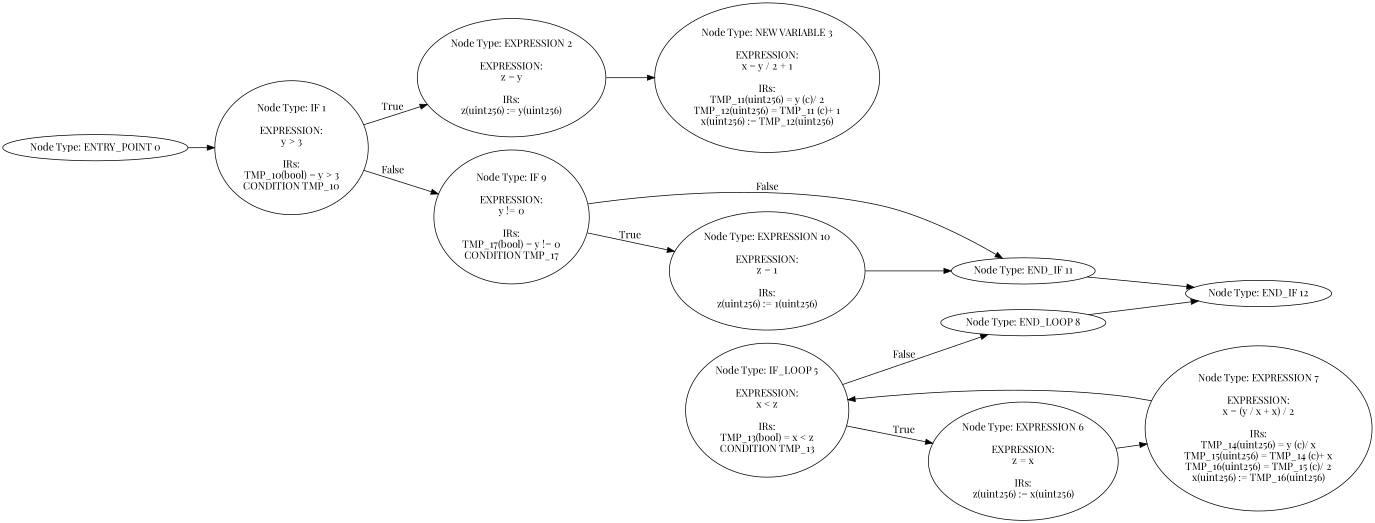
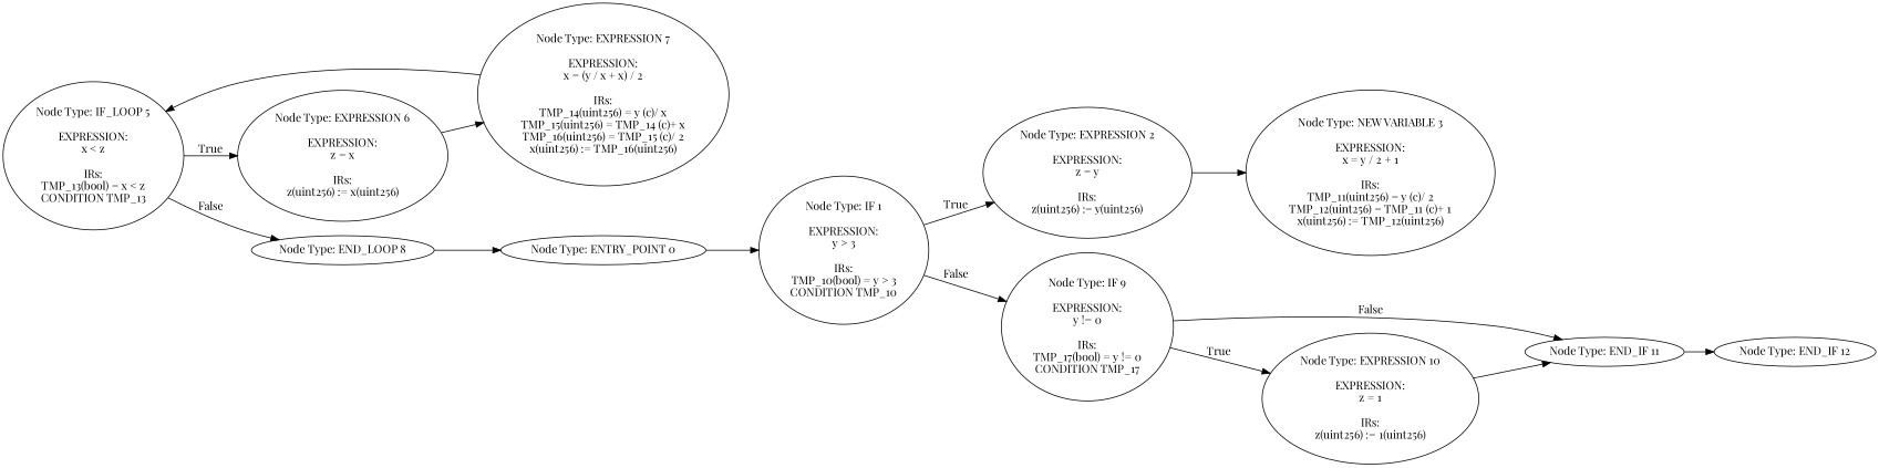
  digraph {
    fontname="Playfair Display"
    rankdir=LR
    node [fontname="Playfair Display"]
    edge [fontname="Playfair Display"]
    n1 [label="Node Type: ENTRY_POINT 0\n"]
    n2 [label="Node Type: IF 1\n\nEXPRESSION:\ny > 3\n\nIRs:\nTMP_10(bool) = y > 3\nCONDITION TMP_10"]
    n3 [label="Node Type: EXPRESSION 2\n\nEXPRESSION:\nz = y\n\nIRs:\nz(uint256) := y(uint256)"]
    n4 [label="Node Type: IF 9\n\nEXPRESSION:\ny != 0\n\nIRs:\nTMP_17(bool) = y != 0\nCONDITION TMP_17"]
    n5 [label="Node Type: NEW VARIABLE 3\n\nEXPRESSION:\nx = y / 2 + 1\n\nIRs:\nTMP_11(uint256) = y (c)/ 2\nTMP_12(uint256) = TMP_11 (c)+ 1\nx(uint256) := TMP_12(uint256)"]
    n6 [label="Node Type: EXPRESSION 10\n\nEXPRESSION:\nz = 1\n\nIRs:\nz(uint256) := 1(uint256)"]
    n7 [label="Node Type: END_IF 11\n"]
    n8 [label="Node Type: END_IF 12\n"]
    n9 [label="Node Type: IF_LOOP 5\n\nEXPRESSION:\nx < z\n\nIRs:\nTMP_13(bool) = x < z\nCONDITION TMP_13"]
    n10 [label="Node Type: EXPRESSION 6\n\nEXPRESSION:\nz = x\n\nIRs:\nz(uint256) := x(uint256)"]
    n11 [label="Node Type: END_LOOP 8\n"]
    n12 [label="Node Type: EXPRESSION 7\n\nEXPRESSION:\nx = (y / x + x) / 2\n\nIRs:\nTMP_14(uint256) = y (c)/ x\nTMP_15(uint256) = TMP_14 (c)+ x\nTMP_16(uint256) = TMP_15 (c)/ 2\nx(uint256) := TMP_16(uint256)"]
    n1 -> n2
    n2 -> n3 [label=True]
    n2 -> n4 [label=False]
    n3 -> n5
    n4 -> n6 [label=True]
    n4 -> n7 [label=False]
    n6 -> n7
    n7 -> n8
    n9 -> n10 [label=True]
    n9 -> n11 [label=False]
    n10 -> n12
-   n11 -> n8
+   n11 -> n1
    n12 -> n9
  }
